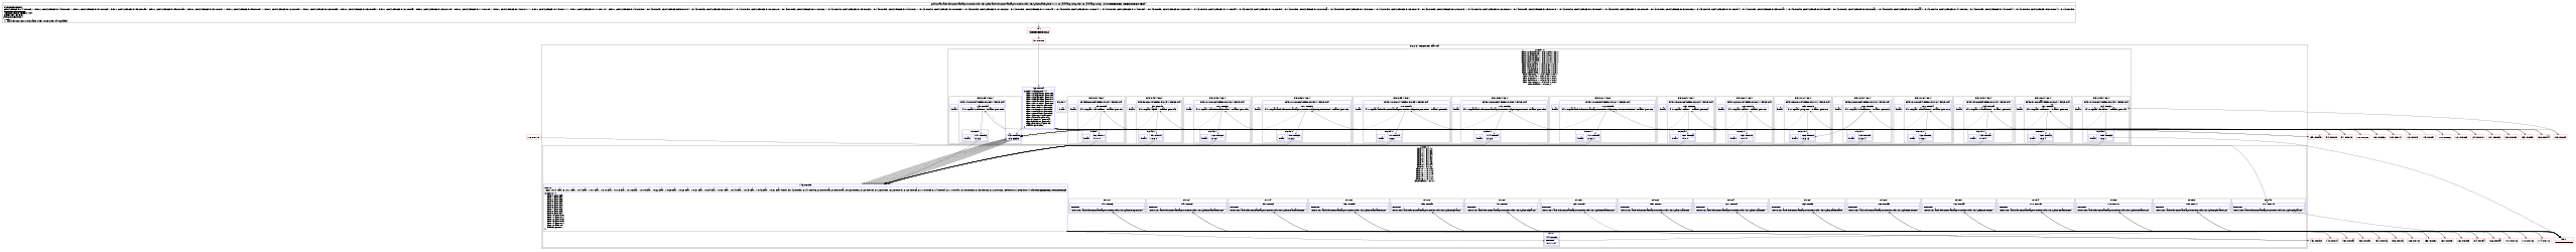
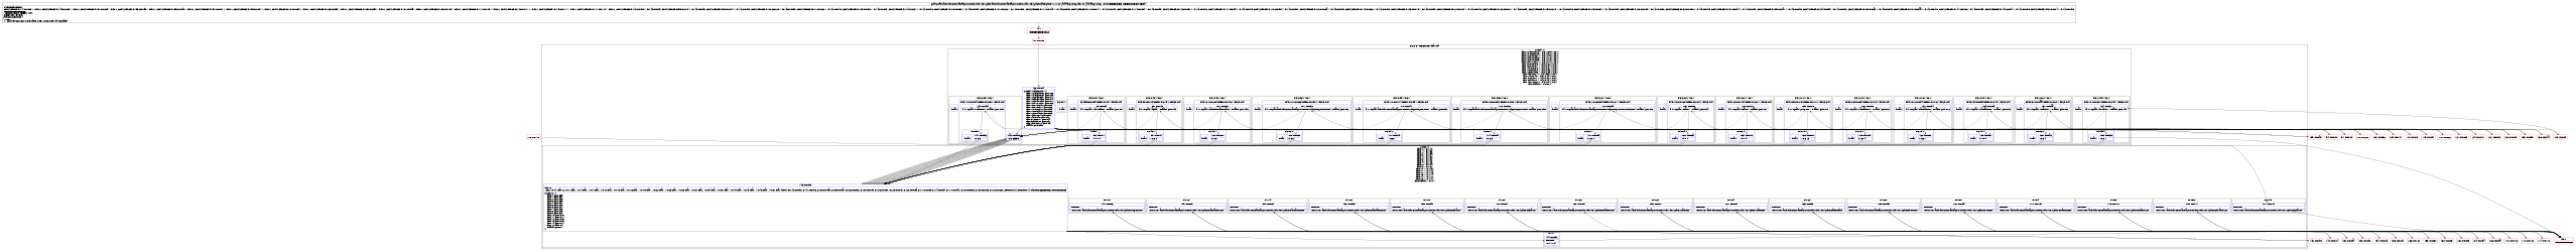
  digraph {
    fontname="DejaVu Serif"
    node [color=blue fontname="DejaVu Serif" shape=record]
    edge [fontname="DejaVu Serif"]
    n1 [label="{141\:\ 0x00b6|r0 = 3\l}"]
    n2 [label="{|break\l}"]
    n3 [label="{140\:\ 0x00b4|if (r1.equals(\"rotationX\") != false) goto L85\l}"]
    n4 [label="{142\:\ 0x00b8|r0 = 65535\l}"]
    n5 [label="{|break\l}"]
    n6 [label="{138\:\ 0x00ac|r0 = 4\l}"]
    n7 [label="{|break\l}"]
    n8 [label="{137\:\ 0x00aa|if (r1.equals(\"rotationY\") != false) goto L82\l}"]
    n9 [label="{|break\l}"]
    n10 [label="{135\:\ 0x00a1|r0 = 'f'\l}"]
    n11 [label="{|break\l}"]
    n12 [label="{134\:\ 0x009f|if (r1.equals(\"translationX\") != false) goto L79\l}"]
    n13 [label="{|break\l}"]
    n14 [label="{132\:\ 0x0096|r0 = 'r'\l}"]
    n15 [label="{|break\l}"]
    n16 [label="{131\:\ 0x0094|if (r1.equals(\"translationY\") != false) goto L76\l}"]
    n17 [label="{|break\l}"]
    n18 [label="{129\:\ 0x008b|r0 = 14\l}"]
    n19 [label="{|break\l}"]
    n20 [label="{128\:\ 0x0089|if (r1.equals(\"translationZ\") != false) goto L73\l}"]
    n21 [label="{|break\l}"]
    n22 [label="{126\:\ 0x0080|r0 = 15\l}"]
    n23 [label="{|break\l}"]
    n24 [label="{125\:\ 0x007e|if (r1.equals(\"progress\") != false) goto L70\l}"]
    n25 [label="{|break\l}"]
    n26 [label="{123\:\ 0x0075|r0 = 'b'\l}"]
    n27 [label="{|break\l}"]
    n28 [label="{122\:\ 0x0073|if (r1.equals(\"scaleX\") != false) goto L67\l}"]
    n29 [label="{|break\l}"]
    n30 [label="{120\:\ 0x006a|r0 = 't'\l}"]
    n31 [label="{|break\l}"]
    n32 [label="{119\:\ 0x0068|if (r1.equals(\"scaleY\") != false) goto L64\l}"]
    n33 [label="{|break\l}"]
    n34 [label="{117\:\ 0x005f|r0 = 11\l}"]
    n35 [label="{|break\l}"]
    n36 [label="{116\:\ 0x005d|if (r1.equals(androidx.constraintlayout.motion.widget.Key.WAVE_VARIES_BY) != false) goto L61\l}"]
    n37 [label="{|break\l}"]
    n38 [label="{114\:\ 0x0054|r0 = 5\l}"]
    n39 [label="{|break\l}"]
    n40 [label="{113\:\ 0x0052|if (r1.equals(androidx.constraintlayout.motion.widget.Key.PIVOT_X) != false) goto L58\l}"]
    n41 [label="{|break\l}"]
    n42 [label="{111\:\ 0x0049|r0 = 6\l}"]
    n43 [label="{|break\l}"]
    n44 [label="{110\:\ 0x0047|if (r1.equals(androidx.constraintlayout.motion.widget.Key.PIVOT_Y) != false) goto L55\l}"]
    n45 [label="{|break\l}"]
    n46 [label="{108\:\ 0x003e|r0 = 2\l}"]
    n47 [label="{|break\l}"]
    n48 [label="{107\:\ 0x003c|if (r1.equals(androidx.constraintlayout.motion.widget.Key.ROTATION) != false) goto L52\l}"]
    n49 [label="{|break\l}"]
    n50 [label="{105\:\ 0x0033|r0 = 1\l}"]
    n51 [label="{|break\l}"]
    n52 [label="{104\:\ 0x0031|if (r1.equals(\"elevation\") != false) goto L49\l}"]
    n53 [label="{|break\l}"]
    n54 [label="{102\:\ 0x0028|r0 = 7\l}"]
    n55 [label="{|break\l}"]
    n56 [label="{101\:\ 0x0026|if (r1.equals(\"transitionPathRotate\") != false) goto L46\l}"]
    n57 [label="{|break\l}"]
    n58 [label="{99\:\ 0x001d|r0 = 0\l}"]
    n59 [label="{|break\l}"]
    n60 [label="{98\:\ 0x001b|if (r1.equals(\"alpha\") != false) goto L43\l}"]
    n61 [label="{|break\l}"]
    n62 [label="{96\:\ 0x0011|r0 = 'n'\l}"]
    n63 [label="{|break\l}"]
    n64 [label="{95\:\ 0x000f|if (r1.equals(\"waveOffset\") != false) goto L5\l}"]
    n65 [label="{|break\l}"]
    n66 [label="{|break\l}"]
    n67 [label="{92\:\ 0x0004|switch(r1.hashCode()) \{\l    case \-1249320806: goto L83;\l    case \-1249320805: goto L80;\l    case \-1225497657: goto L77;\l    case \-1225497656: goto L74;\l    case \-1225497655: goto L71;\l    case \-1001078227: goto L68;\l    case \-908189618: goto L65;\l    case \-908189617: goto L62;\l    case \-797520672: goto L59;\l    case \-760884510: goto L56;\l    case \-760884509: goto L53;\l    case \-40300674: goto L50;\l    case \-4379043: goto L47;\l    case 37232917: goto L44;\l    case 92909918: goto L41;\l    case 156108012: goto L3;\l    default: goto L86;\l\}\l}"]
    n68 [label="{177\:\ 0x011d|RETURN\l|return new androidx.constraintlayout.motion.utils.ViewSpline.AlphaSet()\l}"]
    n69 [label="{175\:\ 0x0117|RETURN\l|return new androidx.constraintlayout.motion.utils.ViewSpline.ElevationSet()\l}"]
    n70 [label="{173\:\ 0x0111|RETURN\l|return new androidx.constraintlayout.motion.utils.ViewSpline.RotationSet()\l}"]
    n71 [label="{171\:\ 0x010b|RETURN\l|return new androidx.constraintlayout.motion.utils.ViewSpline.RotationXset()\l}"]
    n72 [label="{169\:\ 0x0105|RETURN\l|return new androidx.constraintlayout.motion.utils.ViewSpline.RotationYset()\l}"]
    n73 [label="{167\:\ 0x00ff|RETURN\l|return new androidx.constraintlayout.motion.utils.ViewSpline.PivotXset()\l}"]
    n74 [label="{159\:\ 0x00e7|RETURN\l|return new androidx.constraintlayout.motion.utils.ViewSpline.ScaleYset()\l}"]
    n75 [label="{165\:\ 0x00f9|RETURN\l|return new androidx.constraintlayout.motion.utils.ViewSpline.PivotYset()\l}"]
    n76 [label="{163\:\ 0x00f3|RETURN\l|return new androidx.constraintlayout.motion.utils.ViewSpline.PathRotate()\l}"]
    n77 [label="{161\:\ 0x00ed|RETURN\l|return new androidx.constraintlayout.motion.utils.ViewSpline.ScaleXset()\l}"]
    n78 [label="{157\:\ 0x00e1|RETURN\l|return new androidx.constraintlayout.motion.utils.ViewSpline.AlphaSet()\l}"]
    n79 [label="{155\:\ 0x00db|RETURN\l|return new androidx.constraintlayout.motion.utils.ViewSpline.AlphaSet()\l}"]
    n80 [label="{153\:\ 0x00d5|RETURN\l|return new androidx.constraintlayout.motion.utils.ViewSpline.TranslationXset()\l}"]
    n81 [label="{151\:\ 0x00cf|RETURN\l|return new androidx.constraintlayout.motion.utils.ViewSpline.TranslationYset()\l}"]
    n82 [label="{149\:\ 0x00c9|RETURN\l|return new androidx.constraintlayout.motion.utils.ViewSpline.TranslationZset()\l}"]
    n83 [label="{147\:\ 0x00c3|RETURN\l|return new androidx.constraintlayout.motion.utils.ViewSpline.ProgressSet()\l}"]
    n84 [label="{144\:\ 0x00bc|RETURN\l|return null\l}"]
    n85 [label="{143\:\ 0x00b9|PHI: r0 \l  PHI: (r0v47 char) = (r0v1 char), (r0v4 char), (r0v7 char), (r0v10 char), (r0v13 char), (r0v16 char), (r0v19 char), (r0v22 char), (r0v25 char), (r0v28 char), (r0v31 char), (r0v34 char), (r0v37 char), (r0v40 char), (r0v43 char), (r0v46 char), (r0v67 char) binds: [B:142:0x00b8, B:141:0x00b6, B:138:0x00ac, B:135:0x00a1, B:132:0x0096, B:129:0x008b, B:126:0x0080, B:123:0x0075, B:120:0x006a, B:117:0x005f, B:114:0x0054, B:111:0x0049, B:108:0x003e, B:105:0x0033, B:102:0x0028, B:99:0x001d, B:96:0x0011] A[DONT_GENERATE, DONT_INLINE]\l|switch(r0) \{\l    case 0: goto L39;\l    case 1: goto L37;\l    case 2: goto L35;\l    case 3: goto L33;\l    case 4: goto L31;\l    case 5: goto L29;\l    case 6: goto L27;\l    case 7: goto L25;\l    case 8: goto L23;\l    case 9: goto L21;\l    case 10: goto L19;\l    case 11: goto L17;\l    case 12: goto L15;\l    case 13: goto L13;\l    case 14: goto L11;\l    case 15: char L9;\l    default: goto L7;\l\}\l}"]
    n86 [color=red label="{90\:\ ?|MTH_EXIT_BLOCK\l}"]
    n87 [color=red label="{94\:\ 0x0009}"]
    n88 [color=red label="{97\:\ 0x0015}"]
    n89 [color=red label="{100\:\ 0x0020}"]
    n90 [color=red label="{103\:\ 0x002b}"]
    n91 [color=red label="{106\:\ 0x0036}"]
    n92 [color=red label="{109\:\ 0x0041}"]
    n93 [color=red label="{112\:\ 0x004c}"]
    n94 [color=red label="{115\:\ 0x0057}"]
    n95 [color=red label="{118\:\ 0x0062}"]
    n96 [color=red label="{121\:\ 0x006d}"]
    n97 [color=red label="{124\:\ 0x0078}"]
    n98 [color=red label="{127\:\ 0x0083}"]
    n99 [color=red label="{130\:\ 0x008e}"]
    n100 [color=red label="{133\:\ 0x0099}"]
    n101 [color=red label="{136\:\ 0x00a4}"]
    n102 [color=red label="{139\:\ 0x00ae}"]
    n103 [color=red label="{146\:\ 0x00be}"]
    n104 [color=red label="{148\:\ 0x00c4}"]
    n105 [color=red label="{150\:\ 0x00ca}"]
    n106 [color=red label="{152\:\ 0x00d0}"]
    n107 [color=red label="{154\:\ 0x00d6}"]
    n108 [color=red label="{156\:\ 0x00dc}"]
    n109 [color=red label="{158\:\ 0x00e2}"]
    n110 [color=red label="{160\:\ 0x00e8}"]
    n111 [color=red label="{162\:\ 0x00ee}"]
    n112 [color=red label="{164\:\ 0x00f4}"]
    n113 [color=red label="{166\:\ 0x00fa}"]
    n114 [color=red label="{168\:\ 0x0100}"]
    n115 [color=red label="{170\:\ 0x0106}"]
    n116 [color=red label="{172\:\ 0x010c}"]
    n117 [color=red label="{174\:\ 0x0112}"]
    n118 [color=red label="{176\:\ 0x0118}"]
    n119 [color=red label="{89\:\ ?|MTH_ENTER_BLOCK\l}"]
    n120 [color=red label="{91\:\ 0x0000}"]
    n121 [label="{public static androidx.constraintlayout.motion.utils.ViewSpline androidx.constraintlayout.motion.utils.ViewSpline.makeSpline((r1v0 'str' java.lang.String A[D('str' java.lang.String), IMMUTABLE_TYPE, METHOD_ARGUMENT]))  | USE_LINES_HINTS\lCROSS_EDGE: B:147:0x00c3 \-\> B:90:?, CROSS_EDGE: B:149:0x00c9 \-\> B:90:?, CROSS_EDGE: B:151:0x00cf \-\> B:90:?, CROSS_EDGE: B:153:0x00d5 \-\> B:90:?, CROSS_EDGE: B:155:0x00db \-\> B:90:?, CROSS_EDGE: B:157:0x00e1 \-\> B:90:?, CROSS_EDGE: B:159:0x00e7 \-\> B:90:?, CROSS_EDGE: B:161:0x00ed \-\> B:90:?, CROSS_EDGE: B:163:0x00f3 \-\> B:90:?, CROSS_EDGE: B:165:0x00f9 \-\> B:90:?, CROSS_EDGE: B:167:0x00ff \-\> B:90:?, CROSS_EDGE: B:169:0x0105 \-\> B:90:?, CROSS_EDGE: B:171:0x010b \-\> B:90:?, CROSS_EDGE: B:173:0x0111 \-\> B:90:?, CROSS_EDGE: B:175:0x0117 \-\> B:90:?, CROSS_EDGE: B:177:0x011d \-\> B:90:?, CROSS_EDGE: B:142:0x00b8 \-\> B:143:0x00b9, CROSS_EDGE: B:99:0x001d \-\> B:143:0x00b9, CROSS_EDGE: B:98:0x001b \-\> B:142:0x00b8, CROSS_EDGE: B:102:0x0028 \-\> B:143:0x00b9, CROSS_EDGE: B:101:0x0026 \-\> B:142:0x00b8, CROSS_EDGE: B:105:0x0033 \-\> B:143:0x00b9, CROSS_EDGE: B:104:0x0031 \-\> B:142:0x00b8, CROSS_EDGE: B:108:0x003e \-\> B:143:0x00b9, CROSS_EDGE: B:107:0x003c \-\> B:142:0x00b8, CROSS_EDGE: B:111:0x0049 \-\> B:143:0x00b9, CROSS_EDGE: B:110:0x0047 \-\> B:142:0x00b8, CROSS_EDGE: B:114:0x0054 \-\> B:143:0x00b9, CROSS_EDGE: B:113:0x0052 \-\> B:142:0x00b8, CROSS_EDGE: B:117:0x005f \-\> B:143:0x00b9, CROSS_EDGE: B:116:0x005d \-\> B:142:0x00b8, CROSS_EDGE: B:120:0x006a \-\> B:143:0x00b9, CROSS_EDGE: B:119:0x0068 \-\> B:142:0x00b8, CROSS_EDGE: B:123:0x0075 \-\> B:143:0x00b9, CROSS_EDGE: B:122:0x0073 \-\> B:142:0x00b8, CROSS_EDGE: B:126:0x0080 \-\> B:143:0x00b9, CROSS_EDGE: B:125:0x007e \-\> B:142:0x00b8, CROSS_EDGE: B:129:0x008b \-\> B:143:0x00b9, CROSS_EDGE: B:128:0x0089 \-\> B:142:0x00b8, CROSS_EDGE: B:132:0x0096 \-\> B:143:0x00b9, CROSS_EDGE: B:131:0x0094 \-\> B:142:0x00b8, CROSS_EDGE: B:135:0x00a1 \-\> B:143:0x00b9, CROSS_EDGE: B:134:0x009f \-\> B:142:0x00b8, CROSS_EDGE: B:138:0x00ac \-\> B:143:0x00b9, CROSS_EDGE: B:137:0x00aa \-\> B:142:0x00b8, CROSS_EDGE: B:141:0x00b6 \-\> B:143:0x00b9, CROSS_EDGE: B:140:0x00b4 \-\> B:142:0x00b8, CROSS_EDGE: B:92:0x0004 \-\> B:142:0x00b8\lINLINE_NOT_NEEDED\lMETHOD_PARAMETERS: [str]\lTYPE_VARS: EMPTY\lJadxCommentsAttr\{\l WARN: \l \-\> Can't fix incorrect switch cases order, some code will duplicate\}\l}" color=""]
    subgraph cluster_1 {
      label="R(2:2|6) | DECL_VAR: char null\l"
      subgraph cluster_2 {
        label="Switch: 17\n case -1249320806 -> R(3:(2:85|1)|86|1)\n case -1249320805 -> R(3:(2:82|1)|86|1)\n case -1225497657 -> R(3:(2:79|1)|86|1)\n case -1225497656 -> R(3:(2:76|1)|86|1)\n case -1225497655 -> R(3:(2:73|1)|86|1)\n case -1001078227 -> R(3:(2:70|1)|86|1)\n case -908189618 -> R(3:(2:67|1)|86|1)\n case -908189617 -> R(3:(2:64|1)|86|1)\n case -797520672 -> R(3:(2:61|1)|86|1)\n case -760884510 -> R(3:(2:58|1)|86|1)\n case -760884509 -> R(3:(2:55|1)|86|1)\n case -40300674 -> R(3:(2:52|1)|86|1)\n case -4379043 -> R(3:(2:49|1)|86|1)\n case 37232917 -> R(3:(2:46|1)|86|1)\n case 92909918 -> R(3:(2:43|1)|86|1)\n case 156108012 -> R(3:(2:5|1)|86|1)\n case default -> R(2:86|1)"
        n67
        subgraph cluster_3 {
          label="R(3:(2:85|1)|86|1)"
          n4
          n5
          subgraph cluster_4 {
            label="IF [B:140:0x00b4] THEN: R(2:85|1) ELSE: null"
            n3
            subgraph cluster_5 {
              label="R(2:85|1)"
              n1
              n2
            }
          }
        }
        subgraph cluster_6 {
          label="R(3:(2:82|1)|86|1)"
          n9
          subgraph cluster_7 {
            label="IF [B:137:0x00aa] THEN: R(2:82|1) ELSE: null"
            n8
            subgraph cluster_8 {
              label="R(2:82|1)"
              n6
              n7
            }
          }
        }
        subgraph cluster_9 {
          label="R(3:(2:79|1)|86|1)"
          n13
          subgraph cluster_10 {
            label="IF [B:134:0x009f] THEN: R(2:79|1) ELSE: null"
            n12
            subgraph cluster_11 {
              label="R(2:79|1)"
              n10
              n11
            }
          }
        }
        subgraph cluster_12 {
          label="R(3:(2:76|1)|86|1)"
          n17
          subgraph cluster_13 {
            label="IF [B:131:0x0094] THEN: R(2:76|1) ELSE: null"
            n16
            subgraph cluster_14 {
              label="R(2:76|1)"
              n14
              n15
            }
          }
        }
        subgraph cluster_15 {
          label="R(3:(2:73|1)|86|1)"
          n21
          subgraph cluster_16 {
            label="IF [B:128:0x0089] THEN: R(2:73|1) ELSE: null"
            n20
            subgraph cluster_17 {
              label="R(2:73|1)"
              n18
              n19
            }
          }
        }
        subgraph cluster_18 {
          label="R(3:(2:70|1)|86|1)"
          n25
          subgraph cluster_19 {
            label="IF [B:125:0x007e] THEN: R(2:70|1) ELSE: null"
            n24
            subgraph cluster_20 {
              label="R(2:70|1)"
              n22
              n23
            }
          }
        }
        subgraph cluster_21 {
          label="R(3:(2:67|1)|86|1)"
          n29
          subgraph cluster_22 {
            label="IF [B:122:0x0073] THEN: R(2:67|1) ELSE: null"
            n28
            subgraph cluster_23 {
              label="R(2:67|1)"
              n26
              n27
            }
          }
        }
        subgraph cluster_24 {
          label="R(3:(2:64|1)|86|1)"
          n33
          subgraph cluster_25 {
            label="IF [B:119:0x0068] THEN: R(2:64|1) ELSE: null"
            n32
            subgraph cluster_26 {
              label="R(2:64|1)"
              n30
              n31
            }
          }
        }
        subgraph cluster_27 {
          label="R(3:(2:61|1)|86|1)"
          n37
          subgraph cluster_28 {
            label="IF [B:116:0x005d] THEN: R(2:61|1) ELSE: null"
            n36
            subgraph cluster_29 {
              label="R(2:61|1)"
              n34
              n35
            }
          }
        }
        subgraph cluster_30 {
          label="R(3:(2:58|1)|86|1)"
          n41
          subgraph cluster_31 {
            label="IF [B:113:0x0052] THEN: R(2:58|1) ELSE: null"
            n40
            subgraph cluster_32 {
              label="R(2:58|1)"
              n38
              n39
            }
          }
        }
        subgraph cluster_33 {
          label="R(3:(2:55|1)|86|1)"
          n45
          subgraph cluster_34 {
            label="IF [B:110:0x0047] THEN: R(2:55|1) ELSE: null"
            n44
            subgraph cluster_35 {
              label="R(2:55|1)"
              n42
              n43
            }
          }
        }
        subgraph cluster_36 {
          label="R(3:(2:52|1)|86|1)"
          n49
          subgraph cluster_37 {
            label="IF [B:107:0x003c] THEN: R(2:52|1) ELSE: null"
            n48
            subgraph cluster_38 {
              label="R(2:52|1)"
              n46
              n47
            }
          }
        }
        subgraph cluster_39 {
          label="R(3:(2:49|1)|86|1)"
          n53
          subgraph cluster_40 {
            label="IF [B:104:0x0031] THEN: R(2:49|1) ELSE: null"
            n52
            subgraph cluster_41 {
              label="R(2:49|1)"
              n50
              n51
            }
          }
        }
        subgraph cluster_42 {
          label="R(3:(2:46|1)|86|1)"
          n57
          subgraph cluster_43 {
            label="IF [B:101:0x0026] THEN: R(2:46|1) ELSE: null"
            n56
            subgraph cluster_44 {
              label="R(2:46|1)"
              n54
              n55
            }
          }
        }
        subgraph cluster_45 {
          label="R(3:(2:43|1)|86|1)"
          n61
          subgraph cluster_46 {
            label="IF [B:98:0x001b] THEN: R(2:43|1) ELSE: null"
            n60
            subgraph cluster_47 {
              label="R(2:43|1)"
              n58
              n59
            }
          }
        }
        subgraph cluster_48 {
          label="R(3:(2:5|1)|86|1)"
          n65
          subgraph cluster_49 {
            label="IF [B:95:0x000f] THEN: R(2:5|1) ELSE: null"
            n64
            subgraph cluster_50 {
              label="R(2:5|1)"
              n62
              n63
            }
          }
        }
        subgraph cluster_51 {
          label="R(2:86|1)"
          n66
        }
      }
      subgraph cluster_52 {
        label="Switch: 17\n case 0 -> R(1:40)\n case 1 -> R(1:38)\n case 2 -> R(1:36)\n case 3 -> R(1:34)\n case 4 -> R(1:32)\n case 5 -> R(1:30)\n case 6 -> R(1:28)\n case 7 -> R(1:26)\n case 8 -> R(1:24)\n case 9 -> R(1:22)\n case 10 -> R(1:20)\n case 11 -> R(1:18)\n case 12 -> R(1:16)\n case 13 -> R(1:14)\n case 14 -> R(1:12)\n case 15 -> R(1:10)\n case default -> R(1:7)"
        n85
        subgraph cluster_53 {
          label="R(1:40)"
          n68
        }
        subgraph cluster_54 {
          label="R(1:38)"
          n69
        }
        subgraph cluster_55 {
          label="R(1:36)"
          n70
        }
        subgraph cluster_56 {
          label="R(1:34)"
          n71
        }
        subgraph cluster_57 {
          label="R(1:32)"
          n72
        }
        subgraph cluster_58 {
          label="R(1:30)"
          n73
        }
        subgraph cluster_59 {
          label="R(1:22)"
          n74
        }
        subgraph cluster_60 {
          label="R(1:28)"
          n75
        }
        subgraph cluster_61 {
          label="R(1:26)"
          n76
        }
        subgraph cluster_62 {
          label="R(1:24)"
          n77
        }
        subgraph cluster_63 {
          label="R(1:20)"
          n78
        }
        subgraph cluster_64 {
          label="R(1:18)"
          n79
        }
        subgraph cluster_65 {
          label="R(1:16)"
          n80
        }
        subgraph cluster_66 {
          label="R(1:14)"
          n81
        }
        subgraph cluster_67 {
          label="R(1:12)"
          n82
        }
        subgraph cluster_68 {
          label="R(1:10)"
          n83
        }
        subgraph cluster_69 {
          label="R(1:7)"
          n84
        }
      }
    }
    n1 -> n85
    n3 -> n1
    n3 -> n4 [style=dashed]
    n4 -> n85
    n4 -> n85
    n4 -> n85
    n4 -> n85
    n4 -> n85
    n4 -> n85
    n4 -> n85
    n4 -> n85
    n4 -> n85
    n4 -> n85
    n4 -> n85
    n4 -> n85
    n4 -> n85
    n4 -> n85
    n4 -> n85
    n4 -> n85
    n4 -> n85
    n6 -> n85
    n8 -> n4 [style=dashed]
    n8 -> n6
    n10 -> n85
    n12 -> n4 [style=dashed]
    n12 -> n10
    n14 -> n85
    n16 -> n4 [style=dashed]
    n16 -> n14
    n18 -> n85
    n20 -> n4 [style=dashed]
-   n20 -> n22
+   n20 -> n18
    n22 -> n85
    n24 -> n4 [style=dashed]
    n24 -> n22
    n26 -> n85
    n28 -> n4 [style=dashed]
    n28 -> n26
    n30 -> n85
    n32 -> n4 [style=dashed]
    n32 -> n30
    n34 -> n85
    n36 -> n4 [style=dashed]
    n36 -> n34
    n38 -> n85
    n40 -> n4 [style=dashed]
    n40 -> n38
    n42 -> n85
    n44 -> n4 [style=dashed]
    n44 -> n42
    n46 -> n85
    n48 -> n4 [style=dashed]
    n48 -> n46
    n50 -> n85
    n50 -> n86
    n52 -> n4 [style=dashed]
    n52 -> n50
    n54 -> n85
    n56 -> n4 [style=dashed]
    n56 -> n54
    n58 -> n85
    n60 -> n4 [style=dashed]
    n60 -> n58
    n62 -> n85
    n64 -> n4 [style=dashed]
    n64 -> n62
    n67 -> n4
    n67 -> n87
    n67 -> n88
    n67 -> n89
    n67 -> n90
    n67 -> n91
    n67 -> n92
    n67 -> n93
+   n67 -> n94
    n67 -> n95
    n67 -> n96
    n67 -> n97
    n67 -> n98
    n67 -> n99
    n67 -> n100
    n67 -> n101
    n67 -> n102
    n68 -> n86
    n69 -> n86
    n70 -> n86
    n71 -> n86
    n73 -> n86
    n74 -> n86
    n75 -> n86
    n76 -> n86
    n77 -> n86
    n78 -> n86
    n79 -> n86
    n80 -> n86
    n81 -> n86
    n82 -> n86
    n83 -> n86
    n84 -> n86
    n85 -> n84
    n85 -> n103
    n85 -> n104
    n85 -> n105
    n85 -> n106
    n85 -> n107
    n85 -> n108
    n85 -> n109
    n85 -> n110
    n85 -> n111
    n85 -> n112
    n85 -> n113
    n85 -> n114
    n85 -> n115
    n85 -> n116
    n85 -> n117
    n87 -> n64
    n88 -> n60
    n89 -> n56
    n90 -> n52
    n91 -> n48
    n92 -> n44
    n93 -> n40
    n94 -> n36
    n95 -> n32
    n96 -> n28
    n97 -> n24
    n98 -> n20
    n99 -> n16
    n100 -> n12
    n101 -> n8
    n102 -> n3
    n103 -> n83
    n104 -> n82
    n105 -> n81
    n106 -> n80
    n107 -> n79
    n108 -> n78
    n109 -> n74
    n110 -> n77
    n111 -> n76
    n112 -> n75
    n113 -> n73
    n114 -> n72
    n115 -> n71
    n116 -> n70
    n117 -> n69
    n118 -> n68
    n119 -> n120
    n120 -> n67
    n121 -> n119
  }
